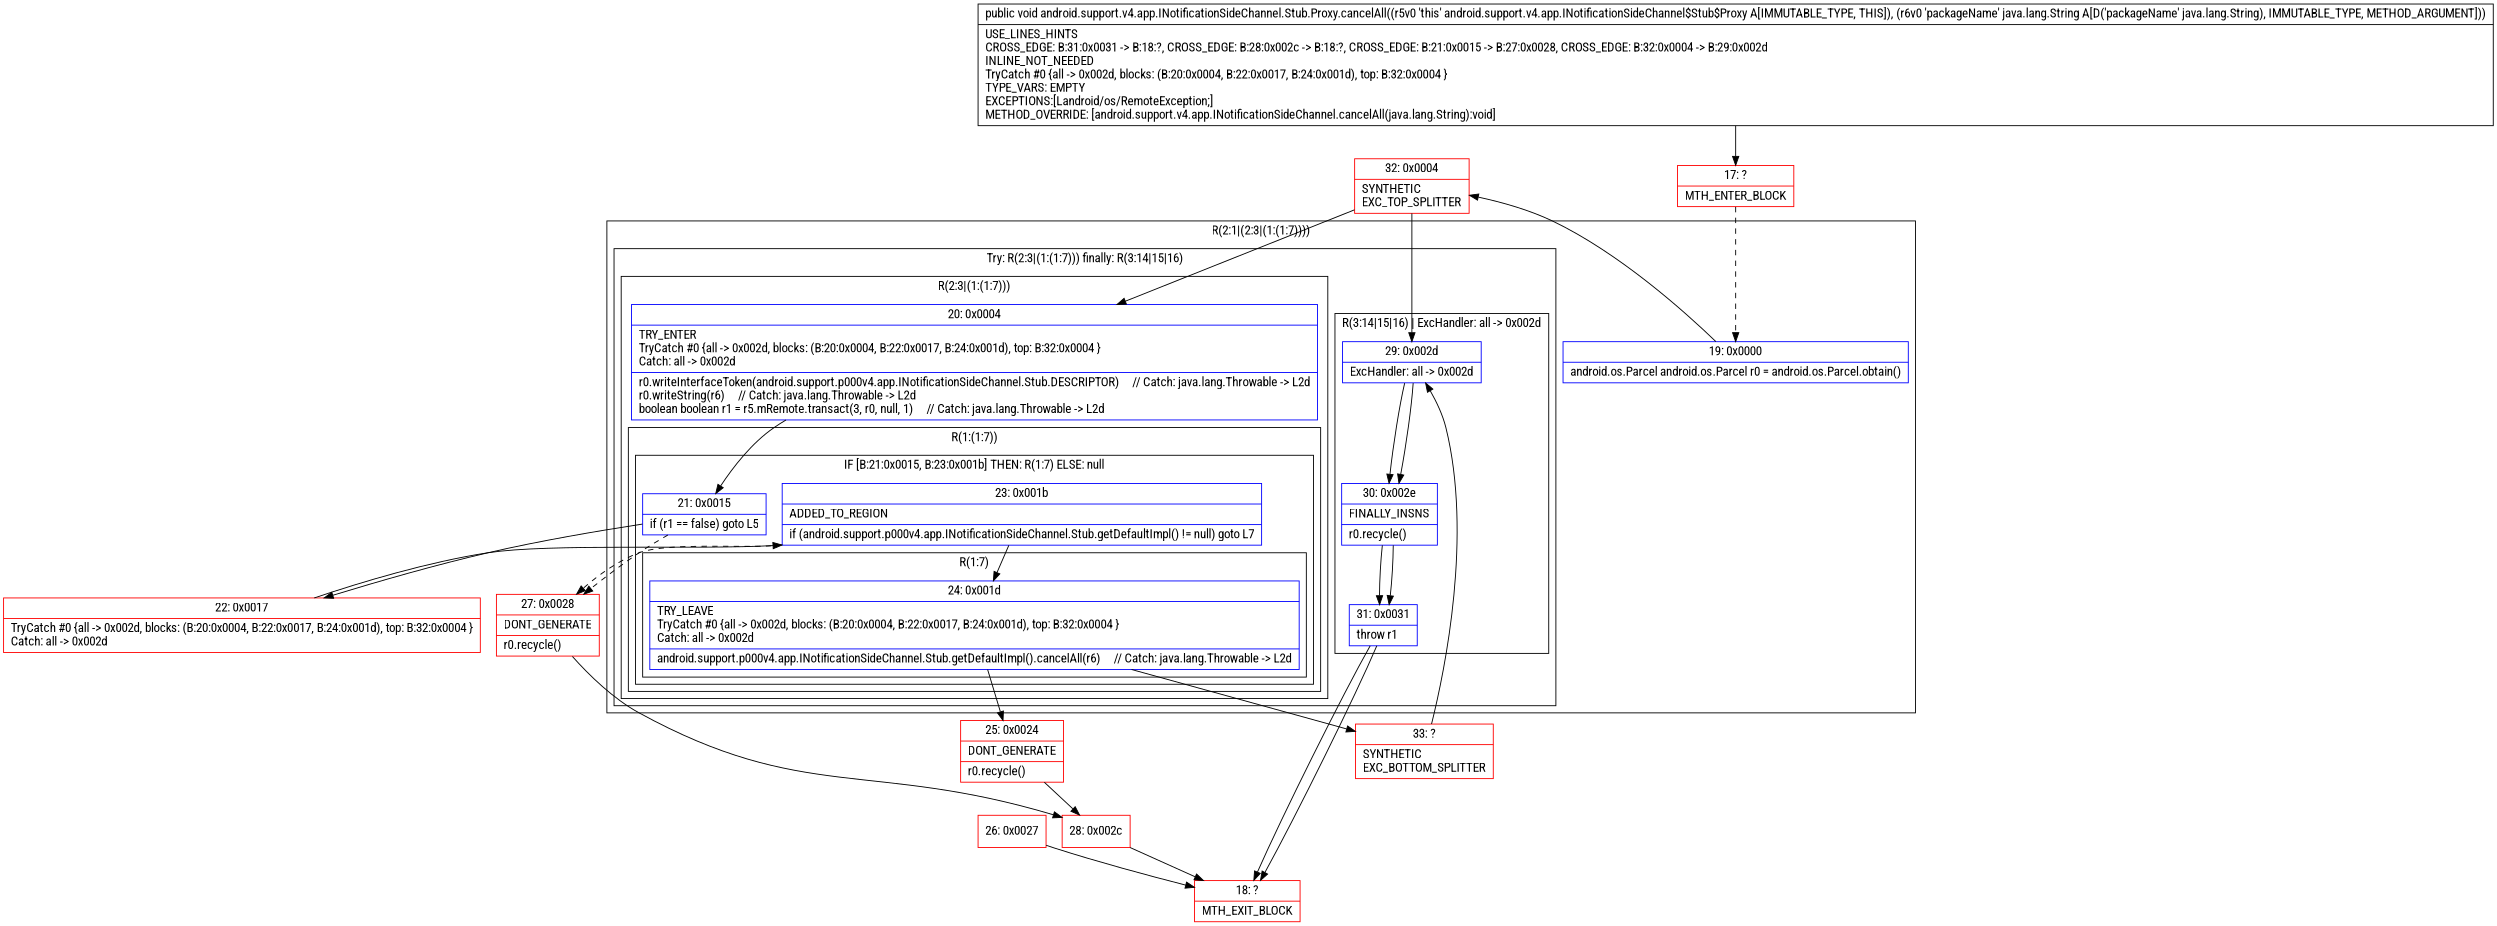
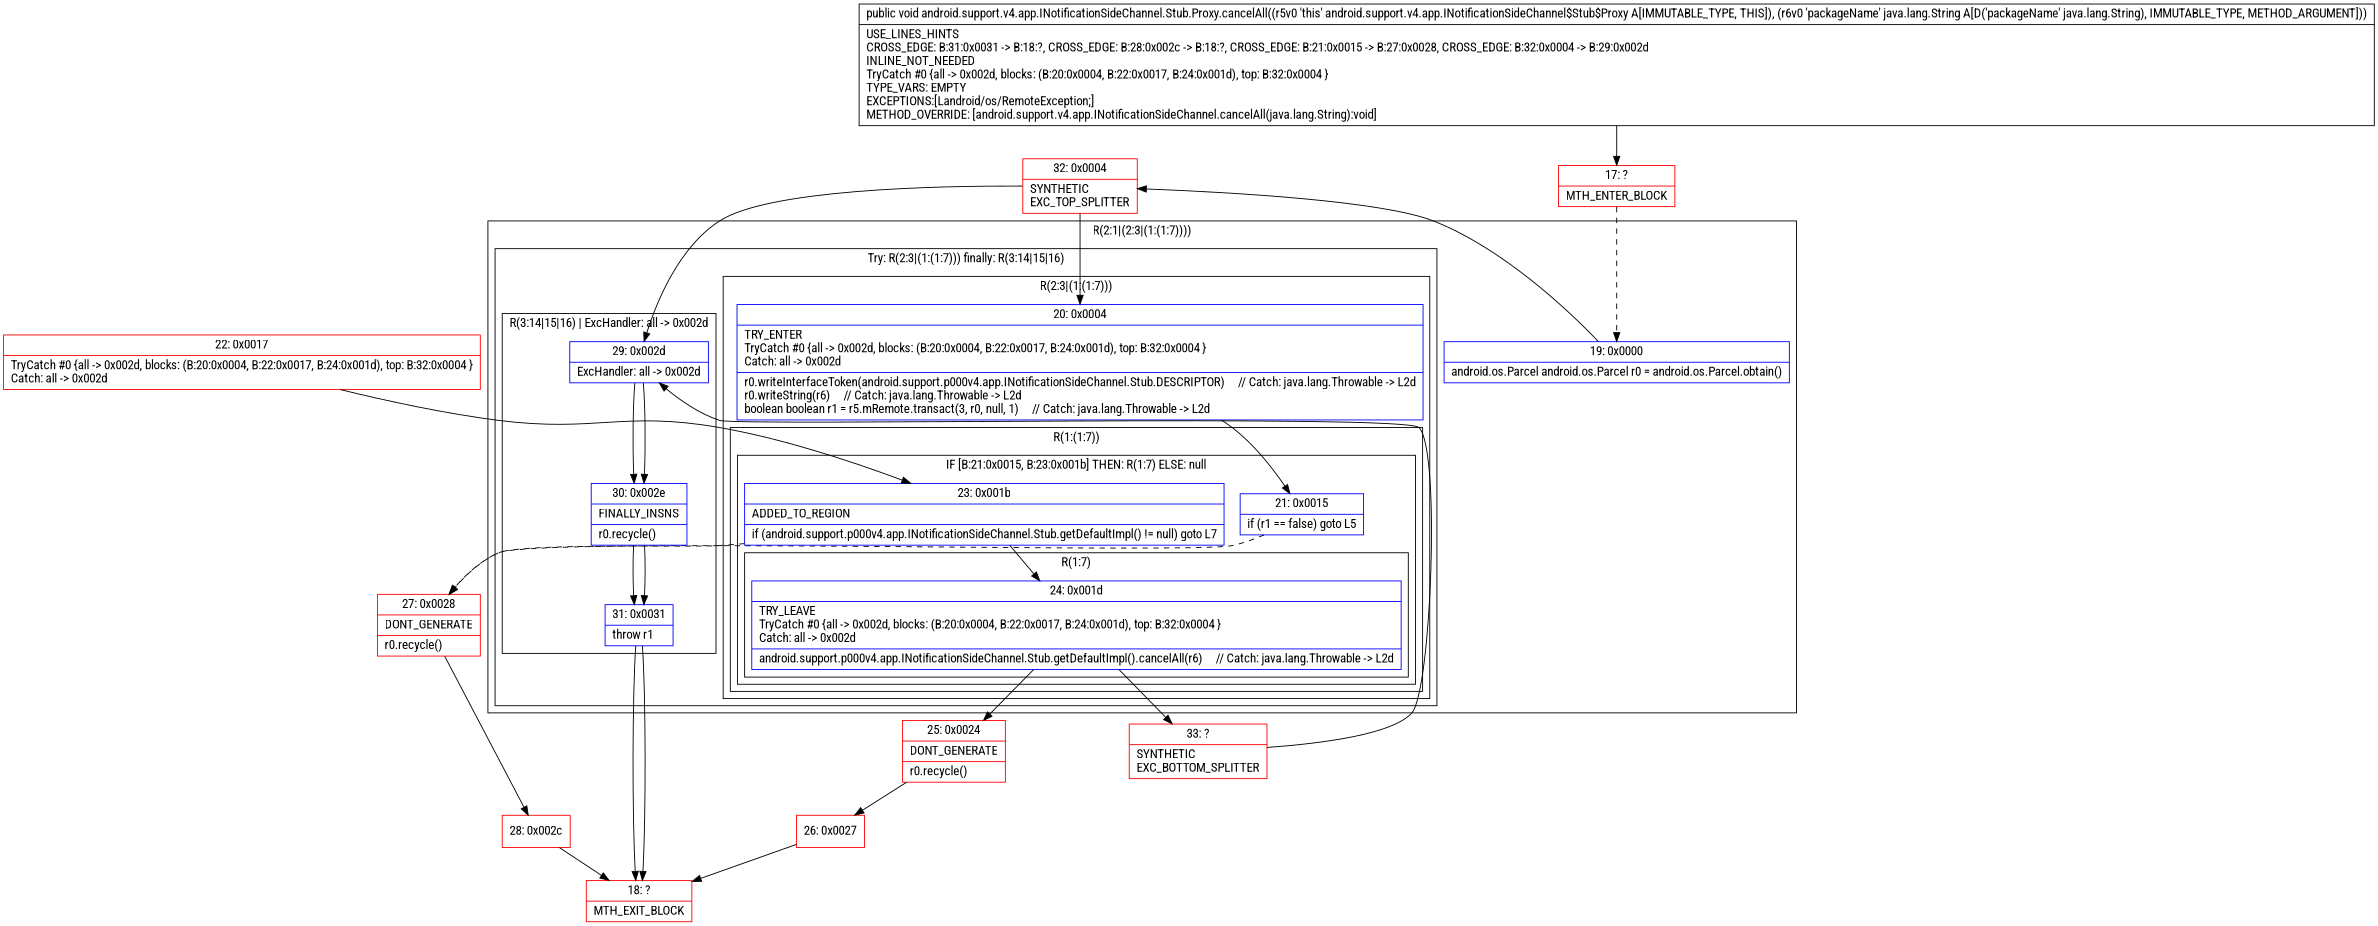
  digraph {
    fontname="Roboto Condensed"
    node [color=red fontname="Roboto Condensed" shape=record]
    edge [fontname="Roboto Condensed"]
    n1 [color=blue label="{24\:\ 0x001d|TRY_LEAVE\lTryCatch #0 \{all \-\> 0x002d, blocks: (B:20:0x0004, B:22:0x0017, B:24:0x001d), top: B:32:0x0004 \}\lCatch: all \-\> 0x002d\l|android.support.p000v4.app.INotificationSideChannel.Stub.getDefaultImpl().cancelAll(r6)     \/\/ Catch: java.lang.Throwable \-\> L2d\l}"]
    n2 [color=blue label="{21\:\ 0x0015|if (r1 == false) goto L5\l}"]
    n3 [color=blue label="{23\:\ 0x001b|ADDED_TO_REGION\l|if (android.support.p000v4.app.INotificationSideChannel.Stub.getDefaultImpl() != null) goto L7\l}"]
    n4 [color=blue label="{20\:\ 0x0004|TRY_ENTER\lTryCatch #0 \{all \-\> 0x002d, blocks: (B:20:0x0004, B:22:0x0017, B:24:0x001d), top: B:32:0x0004 \}\lCatch: all \-\> 0x002d\l|r0.writeInterfaceToken(android.support.p000v4.app.INotificationSideChannel.Stub.DESCRIPTOR)     \/\/ Catch: java.lang.Throwable \-\> L2d\lr0.writeString(r6)     \/\/ Catch: java.lang.Throwable \-\> L2d\lboolean boolean r1 = r5.mRemote.transact(3, r0, null, 1)     \/\/ Catch: java.lang.Throwable \-\> L2d\l}"]
    n5 [color=blue label="{29\:\ 0x002d|ExcHandler: all \-\> 0x002d\l}"]
    n6 [color=blue label="{30\:\ 0x002e|FINALLY_INSNS\l|r0.recycle()\l}"]
    n7 [color=blue label="{31\:\ 0x0031|throw r1\l}"]
    n8 [color=blue label="{19\:\ 0x0000|android.os.Parcel android.os.Parcel r0 = android.os.Parcel.obtain()\l}"]
    n9 [label="{25\:\ 0x0024|DONT_GENERATE\l|r0.recycle()\l}"]
    n10 [label="{33\:\ ?|SYNTHETIC\lEXC_BOTTOM_SPLITTER\l}"]
    n11 [label="{22\:\ 0x0017|TryCatch #0 \{all \-\> 0x002d, blocks: (B:20:0x0004, B:22:0x0017, B:24:0x001d), top: B:32:0x0004 \}\lCatch: all \-\> 0x002d\l}"]
    n12 [label="{27\:\ 0x0028|DONT_GENERATE\l|r0.recycle()\l}"]
    n13 [label="{18\:\ ?|MTH_EXIT_BLOCK\l}"]
    n14 [label="{32\:\ 0x0004|SYNTHETIC\lEXC_TOP_SPLITTER\l}"]
    n15 [label="{28\:\ 0x002c}"]
    n16 [label="{26\:\ 0x0027}"]
    n17 [label="{17\:\ ?|MTH_ENTER_BLOCK\l}"]
    n18 [label="{public void android.support.v4.app.INotificationSideChannel.Stub.Proxy.cancelAll((r5v0 'this' android.support.v4.app.INotificationSideChannel$Stub$Proxy A[IMMUTABLE_TYPE, THIS]), (r6v0 'packageName' java.lang.String A[D('packageName' java.lang.String), IMMUTABLE_TYPE, METHOD_ARGUMENT]))  | USE_LINES_HINTS\lCROSS_EDGE: B:31:0x0031 \-\> B:18:?, CROSS_EDGE: B:28:0x002c \-\> B:18:?, CROSS_EDGE: B:21:0x0015 \-\> B:27:0x0028, CROSS_EDGE: B:32:0x0004 \-\> B:29:0x002d\lINLINE_NOT_NEEDED\lTryCatch #0 \{all \-\> 0x002d, blocks: (B:20:0x0004, B:22:0x0017, B:24:0x001d), top: B:32:0x0004 \}\lTYPE_VARS: EMPTY\lEXCEPTIONS:[Landroid\/os\/RemoteException;]\lMETHOD_OVERRIDE: [android.support.v4.app.INotificationSideChannel.cancelAll(java.lang.String):void]\l}" color=""]
    subgraph cluster_1 {
      label="R(2:1|(2:3|(1:(1:7))))"
      n8
      subgraph cluster_2 {
        label="Try: R(2:3|(1:(1:7))) finally: R(3:14|15|16)"
        subgraph cluster_3 {
          label="R(2:3|(1:(1:7)))"
          n4
          subgraph cluster_4 {
            label="R(1:(1:7))"
            subgraph cluster_5 {
              label="IF [B:21:0x0015, B:23:0x001b] THEN: R(1:7) ELSE: null"
              n2
              n3
              subgraph cluster_6 {
                label="R(1:7)"
                n1
              }
            }
          }
        }
        subgraph cluster_7 {
          label="R(3:14|15|16) | ExcHandler: all \-\> 0x002d\l"
          n5
          n6
          n7
        }
      }
    }
    subgraph cluster_8 {
      label="R(3:14|15|16) | ExcHandler: all \-\> 0x002d\l"
    }
    n1 -> n9
    n1 -> n10
-   n2 -> n11
    n2 -> n12 [style=dashed]
    n3 -> n1
    n3 -> n12 [style=dashed]
    n4 -> n2
    n5 -> n6
    n5 -> n6
    n6 -> n7
    n6 -> n7
    n7 -> n13
    n7 -> n13
    n8 -> n14
-   n9 -> n15
+   n9 -> n16
    n10 -> n5
    n11 -> n3
    n12 -> n15
    n14 -> n4
    n14 -> n5
    n15 -> n13
    n16 -> n13
    n17 -> n8 [style=dashed]
    n18 -> n17
  }
